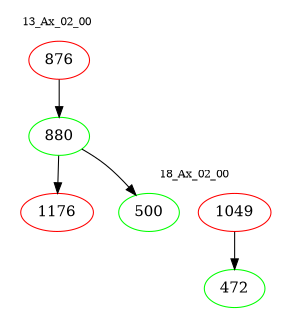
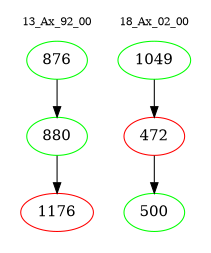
  digraph {
    node [color=green]
    edge [color=black]
-   n1 [color=red label=876]
+   n1 [label=876]
    n2 [color=red label=1176]
    n3 [label=880]
-   n4 [label=472]
-   n5 [color=red label=1049]
+   n4 [color=red label=472]
+   n5 [label=1049]
    n6 [label=500]
    subgraph cluster_1 {
      color=white
      fontsize=10
-     label="13_Ax_02_00"
+     label="13_Ax_92_00"
      n1
      n2
      n3
    }
    subgraph cluster_2 {
      color=white
      fontsize=10
      label="18_Ax_02_00"
      n4
      n5
      n6
    }
    n1 -> n3
    n3 -> n2
-   n3 -> n6
+   n4 -> n6
    n5 -> n4
  }
